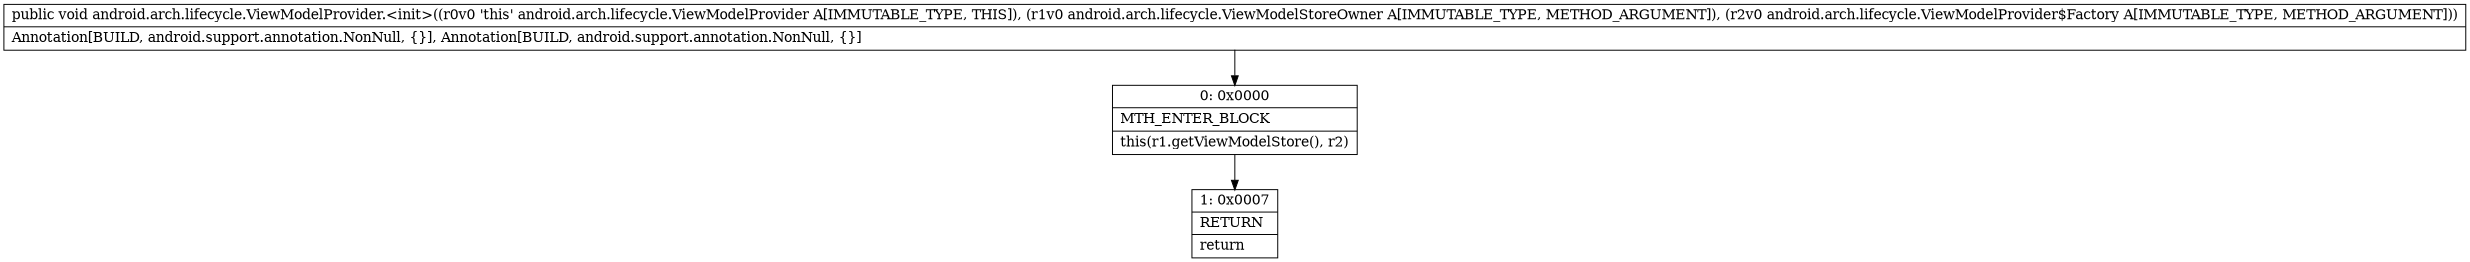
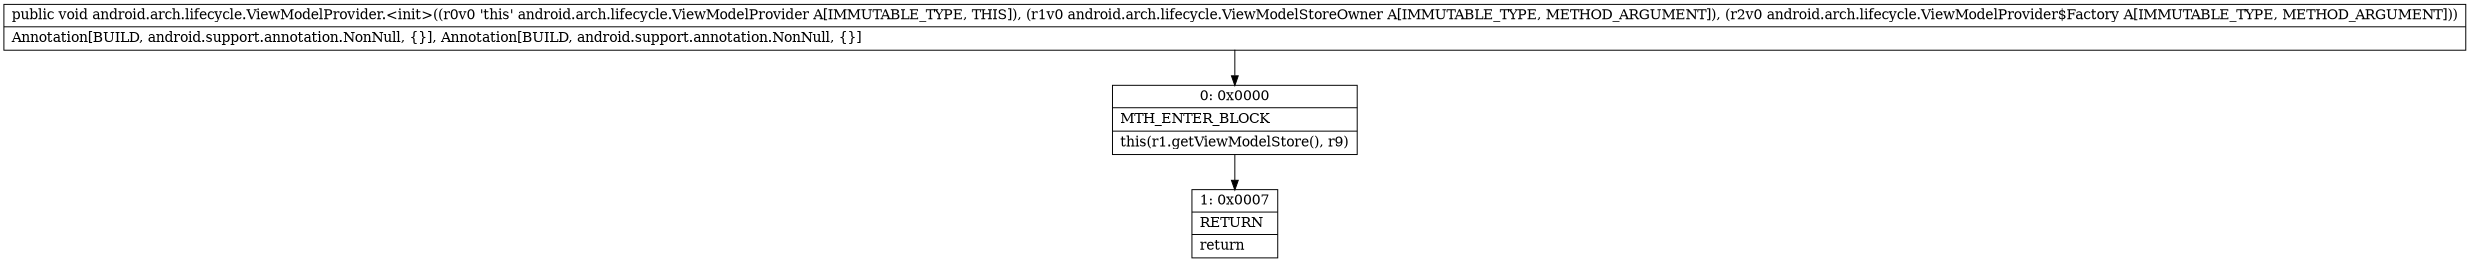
  digraph {
    node [shape=record]
-   n1 [label="{0\:\ 0x0000|MTH_ENTER_BLOCK\l|this(r1.getViewModelStore(), r2)\l}"]
+   n1 [label="{0\:\ 0x0000|MTH_ENTER_BLOCK\l|this(r1.getViewModelStore(), r9)\l}"]
    n2 [label="{1\:\ 0x0007|RETURN\l|return\l}"]
    n3 [label="{public void android.arch.lifecycle.ViewModelProvider.\<init\>((r0v0 'this' android.arch.lifecycle.ViewModelProvider A[IMMUTABLE_TYPE, THIS]), (r1v0 android.arch.lifecycle.ViewModelStoreOwner A[IMMUTABLE_TYPE, METHOD_ARGUMENT]), (r2v0 android.arch.lifecycle.ViewModelProvider$Factory A[IMMUTABLE_TYPE, METHOD_ARGUMENT]))  | Annotation[BUILD, android.support.annotation.NonNull, \{\}], Annotation[BUILD, android.support.annotation.NonNull, \{\}]\l}"]
    n1 -> n2
    n3 -> n1
  }
